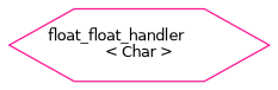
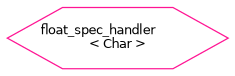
  digraph {
    rankdir=LR
-   n1 [color=deeppink fillcolor=white fontname=Helvetica fontsize=10 height=0.2 label="float_float_handler\l\< Char \>" shape=hexagon style=filled width=0.4]
+   n1 [color=deeppink fillcolor=white fontname=Helvetica fontsize=10 height=0.2 label="float_spec_handler\l\< Char \>" shape=hexagon style=filled width=0.4]
  }
